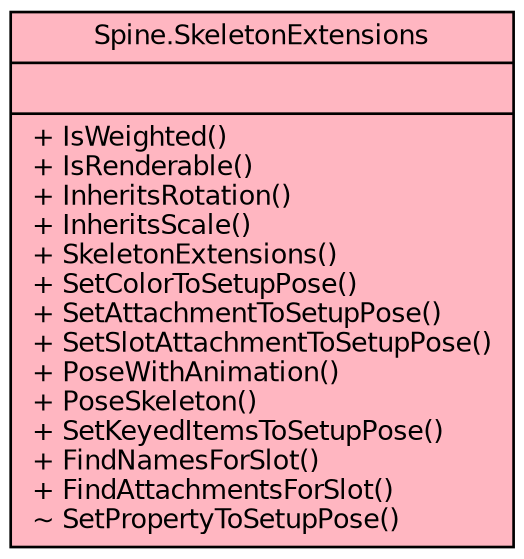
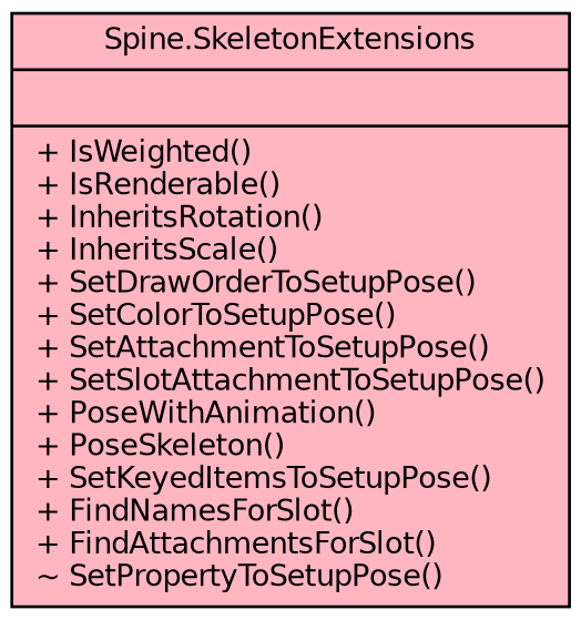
  digraph {
-   n1 [color=black fillcolor=lightpink fontcolor=black fontname=Helvetica fontsize=10 height=0.2 label="{Spine.SkeletonExtensions\n||+ IsWeighted()\l+ IsRenderable()\l+ InheritsRotation()\l+ InheritsScale()\l+ SkeletonExtensions()\l+ SetColorToSetupPose()\l+ SetAttachmentToSetupPose()\l+ SetSlotAttachmentToSetupPose()\l+ PoseWithAnimation()\l+ PoseSkeleton()\l+ SetKeyedItemsToSetupPose()\l+ FindNamesForSlot()\l+ FindAttachmentsForSlot()\l~ SetPropertyToSetupPose()\l}" shape=record style=filled width=0.4]
+   n1 [color=black fillcolor=lightpink fontcolor=black fontname=Helvetica fontsize=10 height=0.2 label="{Spine.SkeletonExtensions\n||+ IsWeighted()\l+ IsRenderable()\l+ InheritsRotation()\l+ InheritsScale()\l+ SetDrawOrderToSetupPose()\l+ SetColorToSetupPose()\l+ SetAttachmentToSetupPose()\l+ SetSlotAttachmentToSetupPose()\l+ PoseWithAnimation()\l+ PoseSkeleton()\l+ SetKeyedItemsToSetupPose()\l+ FindNamesForSlot()\l+ FindAttachmentsForSlot()\l~ SetPropertyToSetupPose()\l}" shape=record style=filled width=0.4]
  }
